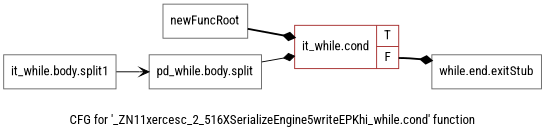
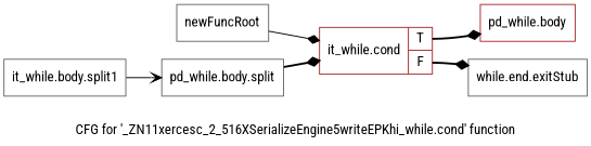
  digraph {
    fontname="Roboto Condensed"
    label="CFG for '_ZN11xercesc_2_516XSerializeEngine5writeEPKhi_while.cond' function"
    rankdir=LR
    node [color=gray40 fontname="Roboto Condensed" shape=record]
    edge [arrowhead=diamond fontname="Roboto Condensed" style=bold]
    n1 [label="{newFuncRoot}"]
    n2 [color=brown label="{it_while.cond|{<s0>T|<s1>F}}"]
    n3 [label="{while.end.exitStub}"]
+   n4 [color=brown label="{pd_while.body}"]
    n5 [label="{it_while.body.split1}"]
    n6 [label="{pd_while.body.split}"]
-   n1 -> n2
+   n1 -> n2 [style=solid]
    n2 -> n3 [tailport=s1]
+   n2 -> n4 [tailport=s0]
    n5 -> n6 [arrowhead=vee style=solid]
-   n6 -> n2 [style=solid]
+   n6 -> n2
  }
